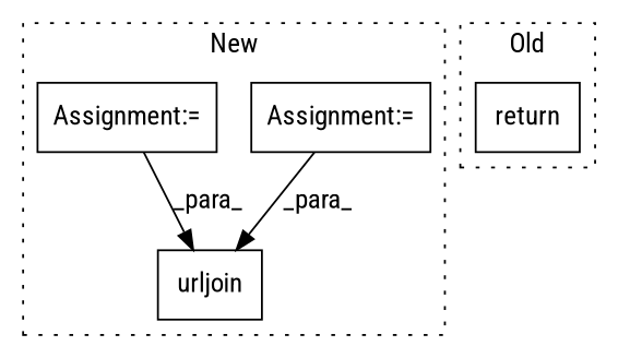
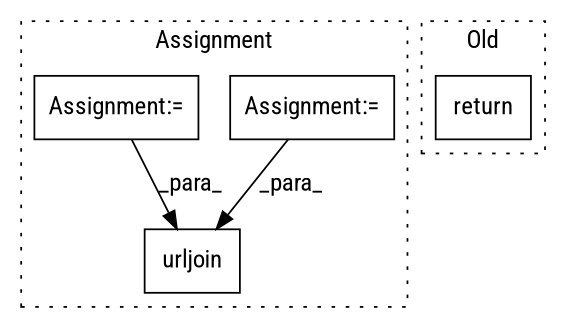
  digraph {
    fontname="Roboto Condensed"
    node [a=7 shape=box fontname="Roboto Condensed"]
    edge [fontname="Roboto Condensed"]
    n1 [a=32 l="8,1" label=urljoin s="1064,1091"]
    n2 [l=1 label="Assignment:=" s=780]
    n3 [l=8 label="Assignment:=" s=342]
    n4 [a=41 l=7 label=return s=596]
    subgraph cluster_1 {
-     label=New
+     label=Assignment
      style=dotted
      n1
      n2
      n3
    }
    subgraph cluster_2 {
      label=Old
      style=dotted
      n4
    }
    n2 -> n1 [label=_para_]
    n3 -> n1 [label=_para_]
  }
